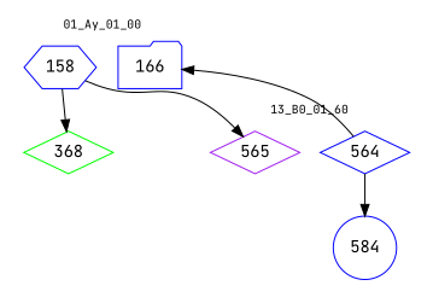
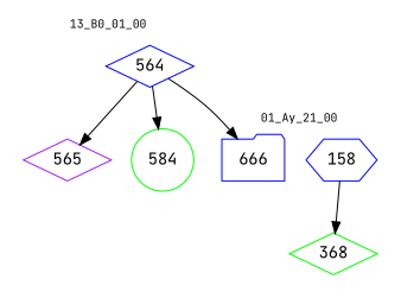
  digraph {
    fontname="JetBrains Mono"
    node [color=blue fontname="JetBrains Mono" shape=diamond]
    edge [color=black fontname="JetBrains Mono"]
    n1 [label=158 shape=hexagon]
-   n2 [label=166 shape=folder]
+   n2 [label=666 shape=folder]
    n3 [color=green label=368]
    n4 [label=564]
    n5 [color=purple label=565]
-   n6 [label=584 shape=circle]
+   n6 [color=green label=584 shape=circle]
    subgraph cluster_1 {
      color=white
      fontsize=10
-     label="01_Ay_01_00"
+     label="01_Ay_21_00"
      n1
      n2
      n3
    }
    subgraph cluster_2 {
      color=white
      fontsize=10
-     label="13_B0_01_60"
+     label="13_B0_01_00"
      n4
      n5
      n6
    }
    n1 -> n3
    n4 -> n2
-   n1 -> n5
+   n4 -> n5
    n4 -> n6
  }
